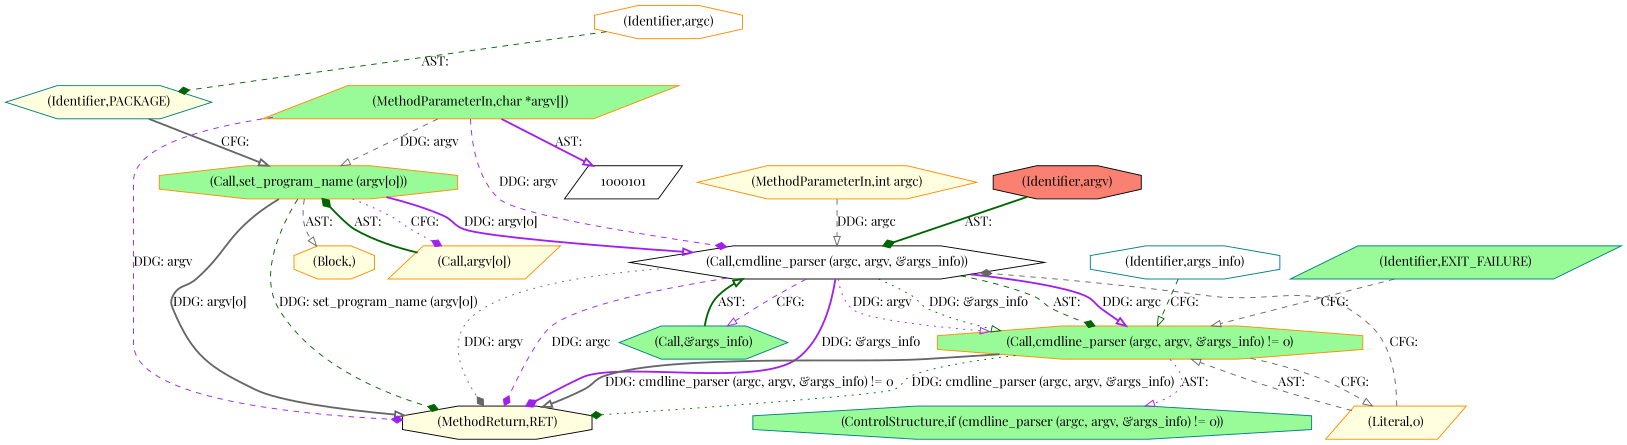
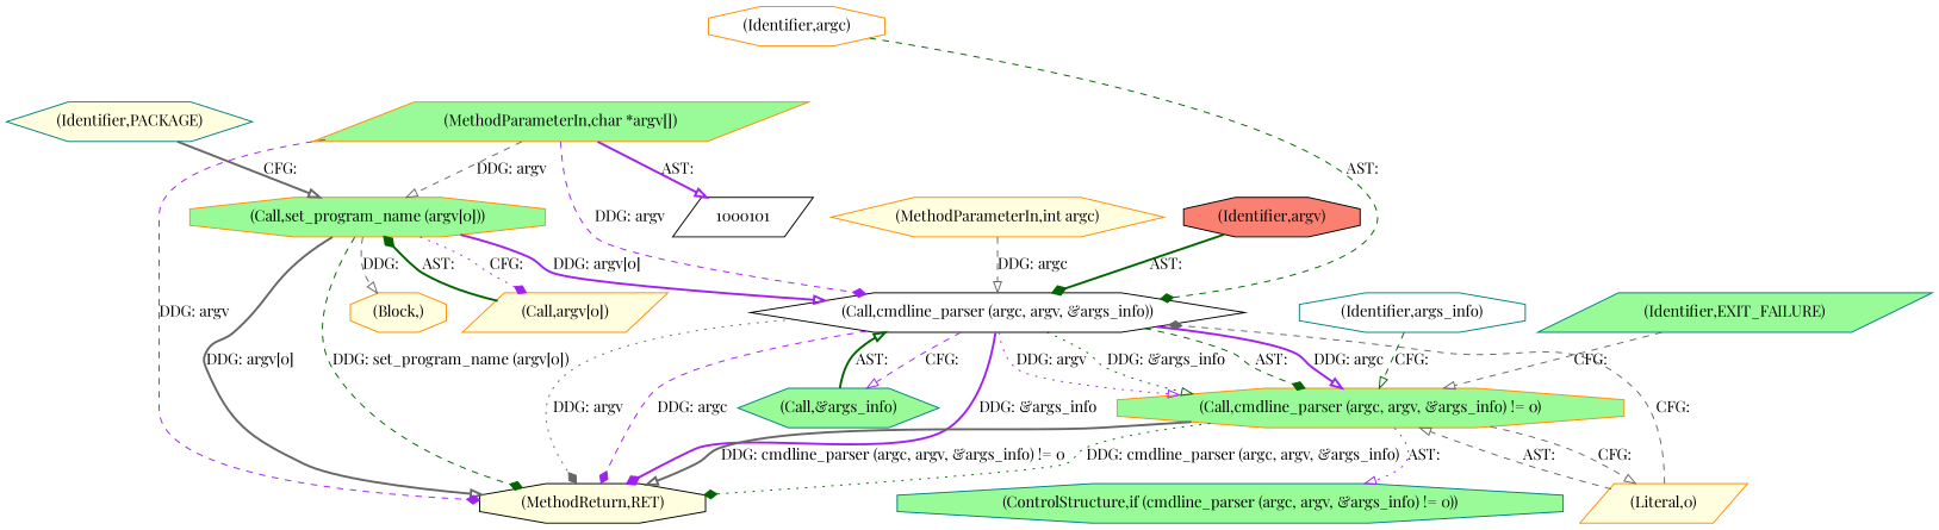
  digraph {
    fontname="Playfair Display"
    node [color=darkorange fillcolor=palegreen fontname="Playfair Display" shape=octagon style=filled]
    edge [arrowhead=onormal color=purple fontname="Playfair Display" style=dashed]
    n1 [label="(Call,set_program_name (argv[0]))"]
    n2 [color=black fillcolor=white label="(Call,cmdline_parser (argc, argv, &args_info))" shape=hexagon]
    n3 [color=black fillcolor=lightyellow label="(MethodReturn,RET)"]
    n4 [fillcolor=lightyellow label="(Block,)"]
    n5 [fillcolor=lightyellow label="(Call,argv[0])" shape=parallelogram]
    n6 [label="(Call,cmdline_parser (argc, argv, &args_info) != 0)"]
    n7 [color=teal label="(Call,&args_info)" shape=hexagon]
    n8 [label="(MethodParameterIn,char *argv[])" shape=parallelogram]
    1000101 [color=black fillcolor=white shape=parallelogram]
    n10 [fillcolor=lightyellow label="(Literal,0)" shape=parallelogram]
    n11 [color=teal label="(ControlStructure,if (cmdline_parser (argc, argv, &args_info) != 0))"]
    n12 [fillcolor=white label="(Identifier,argc)"]
    n13 [color=teal fillcolor=lightyellow label="(Identifier,PACKAGE)" shape=hexagon]
    n14 [fillcolor=lightyellow label="(MethodParameterIn,int argc)" shape=hexagon]
    n15 [color=teal fillcolor=white label="(Identifier,args_info)"]
    n16 [color=black fillcolor=salmon label="(Identifier,argv)"]
    n17 [color=teal label="(Identifier,EXIT_FAILURE)" shape=parallelogram]
    n1 -> n2 [label="DDG: argv[0]" style=bold]
    n1 -> n3 [color=gray40 label="DDG: argv[0]" style=bold]
    n1 -> n3 [arrowhead=diamond color=darkgreen label="DDG: set_program_name (argv[0])"]
-   n1 -> n4 [color=gray40 label="AST: "]
+   n1 -> n4 [color=gray40 label="DDG: "]
    n1 -> n5 [arrowhead=diamond label="CFG: " style=dotted]
    n2 -> n3 [arrowhead=diamond label="DDG: &args_info" style=bold]
    n2 -> n3 [arrowhead=diamond color=gray40 label="DDG: argv" style=dotted]
    n2 -> n3 [arrowhead=diamond label="DDG: argc"]
    n2 -> n6 [arrowhead=diamond color=darkgreen label="AST: "]
    n2 -> n6 [label="DDG: argc" style=bold]
    n2 -> n6 [label="DDG: argv" style=dotted]
    n2 -> n6 [color=darkgreen label="DDG: &args_info" style=dotted]
    n2 -> n7 [label="CFG: "]
    n5 -> n1 [arrowhead=diamond color=darkgreen label="AST: " style=bold]
    n6 -> n3 [color=gray40 label="DDG: cmdline_parser (argc, argv, &args_info) != 0" style=bold]
    n6 -> n3 [arrowhead=diamond color=darkgreen label="DDG: cmdline_parser (argc, argv, &args_info)" style=dotted]
    n6 -> n10 [color=gray40 label="CFG: "]
    n6 -> n11 [label="AST: " style=dotted]
    n7 -> n2 [color=darkgreen label="AST: " style=bold]
    n8 -> n1 [color=gray40 label="DDG: argv"]
    n8 -> n2 [arrowhead=diamond label="DDG: argv"]
    n8 -> n3 [arrowhead=diamond label="DDG: argv"]
    n8 -> 1000101 [label="AST: " style=bold]
    n10 -> n2 [arrowhead=diamond color=gray40 label="CFG: "]
    n10 -> n6 [color=gray40 label="AST: "]
-   n12 -> n13 [arrowhead=diamond color=darkgreen label="AST: "]
+   n12 -> n2 [arrowhead=diamond color=darkgreen label="AST: "]
    n13 -> n1 [color=gray40 label="CFG: " style=bold]
    n14 -> n2 [color=gray40 label="DDG: argc"]
    n15 -> n6 [color=darkgreen label="CFG: "]
    n16 -> n2 [arrowhead=diamond color=darkgreen label="AST: " style=bold]
    n17 -> n6 [color=gray40 label="CFG: "]
  }
